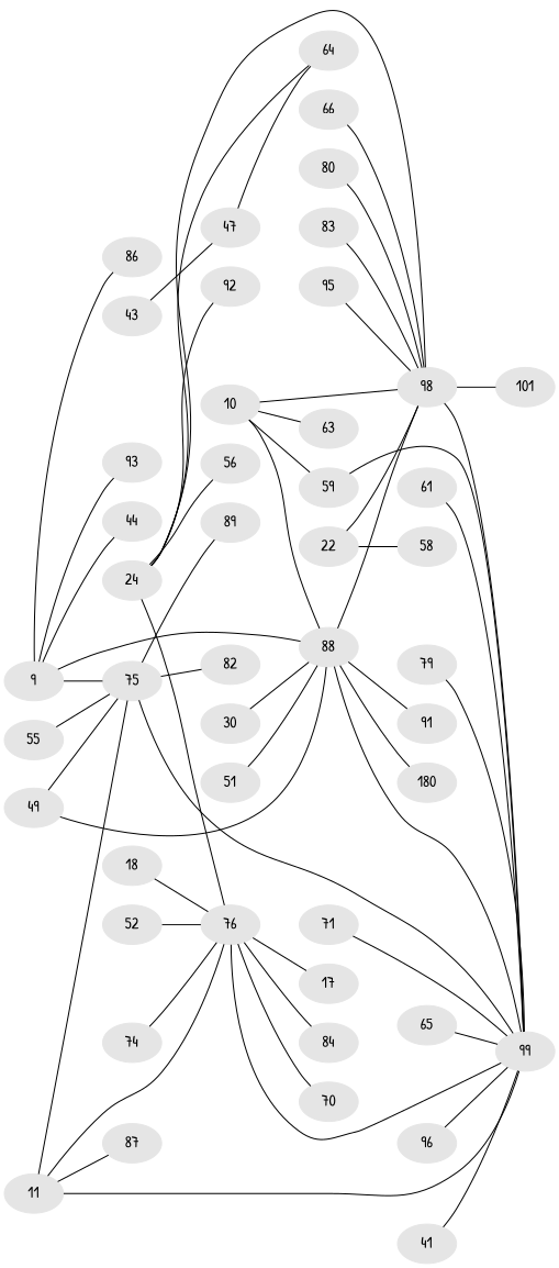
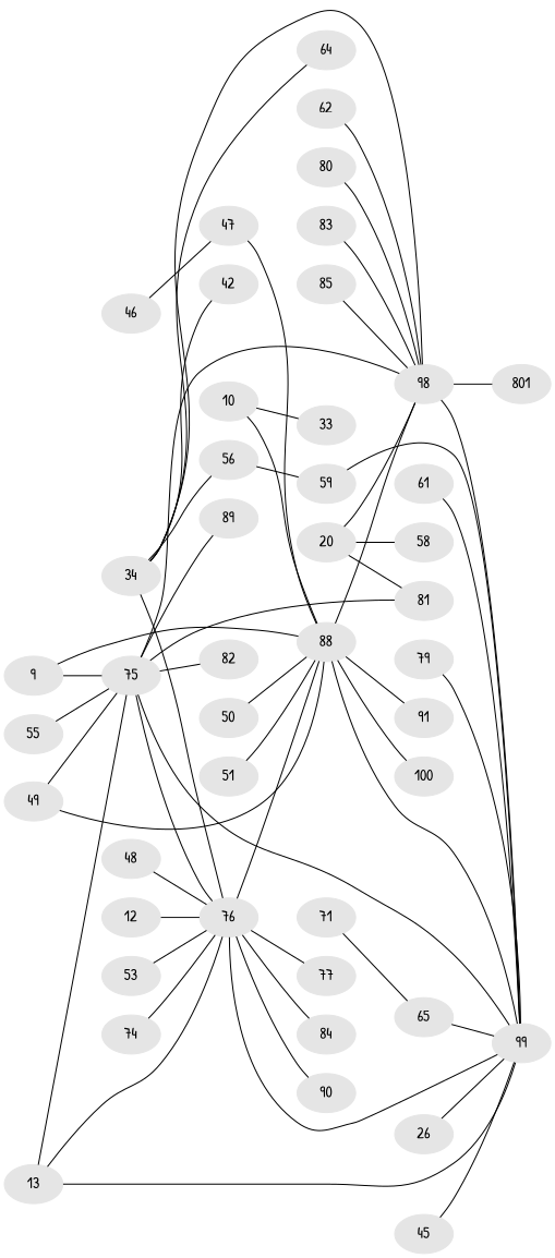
  graph {
    fontname="Patrick Hand"
    rankdir=LR
    node [color=gray90 fontname="Patrick Hand" style=filled]
    edge [fontname="Patrick Hand"]
    n1 [label=9 super="+2"]
-   44
    75 [super="+46+4"]
-   86
    88 [super="+9+31+33+34+38"]
-   93 [super="+66+68"]
    76 [super="+42+70+25+22+29+30+35+39"]
    99 [super="+85+36"]
+   81
    98 [super="+69+94+18+37+67+72+19+32"]
    82
    89
    91
-   100 [label=180]
+   100
    10 [super="+8"]
    59
-   63
-   13 [super="+11" label=11]
-   87
-   77 [super="+73" label=17]
+   63 [label=33]
+   13 [super="+11"]
+   77 [super="+73"]
    84
-   90 [label=70]
-   20 [super="+17" label=22]
+   90
+   20 [super="+17"]
    58
-   101
-   24 [super="+23"]
+   101 [label=801]
+   24 [super="+23" label=34]
    56
    64
-   92
-   43
+   92 [label=42]
+   43 [label=46]
    47
-   45 [label=41]
-   48 [label=18]
+   45
+   48
    49
-   50 [super="+27" label=30]
+   50 [super="+27"]
    51
-   52
+   52 [label=12]
+   53
    55
    61
-   62 [label=66]
+   62
    65
    71
    74
    79
    80
    83
-   95
-   96
-   n1 -- 44
+   95 [label=85]
+   96 [label=26]
    n1 -- 75 [weight=6]
-   n1 -- 86
    n1 -- 88
-   n1 -- 93
+   75 -- 76 [weight=3]
    75 -- 99 [weight=2]
-   10 -- 98
+   75 -- 81
+   75 -- 98
    75 -- 82
    75 -- 89
    88 -- 99
    88 -- 98 [weight=2]
    88 -- 91
    88 -- 100
+   76 -- 88 [weight=2]
    76 -- 99
    76 -- 77
    76 -- 84
    76 -- 90
    98 -- 99 [weight=2]
    98 -- 101
    10 -- 88 [weight=6]
-   10 -- 59
+   56 -- 59
    10 -- 63
    59 -- 99
    13 -- 75
    13 -- 76
    13 -- 99 [weight=7]
-   13 -- 87
+   20 -- 81
    20 -- 98 [weight=6]
    20 -- 58
    24 -- 76 [weight=6]
    24 -- 98
    24 -- 56
    24 -- 64
    24 -- 92
    43 -- 47
-   47 -- 64
+   47 -- 88
    45 -- 99
    48 -- 76
    49 -- 75
    49 -- 88
    50 -- 88
    51 -- 88
    52 -- 76
+   53 -- 76
    55 -- 75
    61 -- 99
    62 -- 98
    65 -- 99
-   71 -- 99
+   71 -- 65
    74 -- 76
    79 -- 99
    80 -- 98
    83 -- 98
    95 -- 98
    96 -- 99
  }
